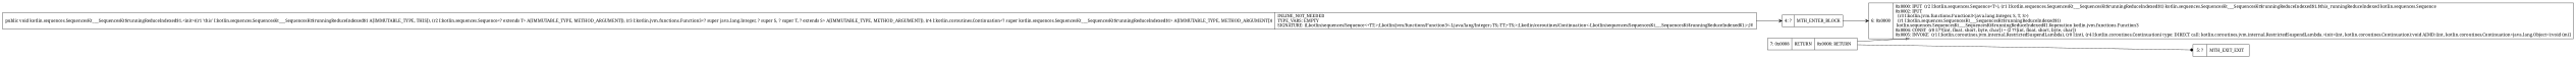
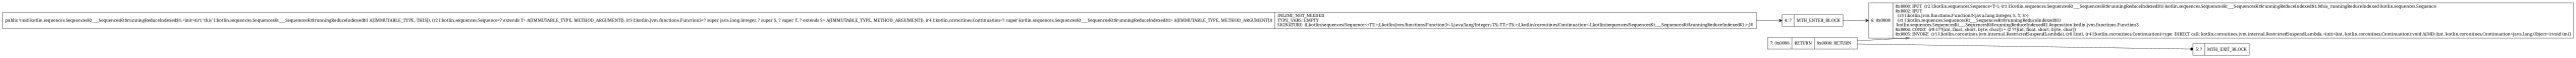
  digraph {
    fontname="Noto Serif"
    rankdir=LR
    node [fontname="Noto Serif" shape=record]
    edge [arrowhead=vee fontname="Noto Serif"]
    n1 [label="{4\:\ ?|MTH_ENTER_BLOCK\l}"]
    n2 [label="{6\:\ 0x0000|0x0000: IPUT  (r2 I:kotlin.sequences.Sequence\<T\>), (r1 I:kotlin.sequences.SequencesKt___SequencesKt$runningReduceIndexed$1) kotlin.sequences.SequencesKt___SequencesKt$runningReduceIndexed$1.$this_runningReduceIndexed kotlin.sequences.Sequence \l0x0002: IPUT  \l  (r3 I:kotlin.jvm.functions.Function3\<java.lang.Integer, S, T, S\>)\l  (r1 I:kotlin.sequences.SequencesKt___SequencesKt$runningReduceIndexed$1)\l kotlin.sequences.SequencesKt___SequencesKt$runningReduceIndexed$1.$operation kotlin.jvm.functions.Function3 \l0x0004: CONST  (r0 I:??[int, float, short, byte, char]) = (2 ??[int, float, short, byte, char]) \l0x0005: INVOKE  (r1 I:kotlin.coroutines.jvm.internal.RestrictedSuspendLambda), (r0 I:int), (r4 I:kotlin.coroutines.Continuation) type: DIRECT call: kotlin.coroutines.jvm.internal.RestrictedSuspendLambda.\<init\>(int, kotlin.coroutines.Continuation):void A[MD:(int, kotlin.coroutines.Continuation\<java.lang.Object\>):void (m)]\l}"]
    n3 [label="{7\:\ 0x0008|RETURN\l|0x0008: RETURN   \l}"]
-   n4 [label="{5\:\ ?|MTH_EXIT_EXIT\l}"]
+   n4 [label="{5\:\ ?|MTH_EXIT_BLOCK\l}"]
    n5 [label="{public void kotlin.sequences.SequencesKt___SequencesKt$runningReduceIndexed$1.\<init\>((r1 'this' I:kotlin.sequences.SequencesKt___SequencesKt$runningReduceIndexed$1 A[IMMUTABLE_TYPE, THIS]), (r2 I:kotlin.sequences.Sequence\<? extends T\> A[IMMUTABLE_TYPE, METHOD_ARGUMENT]), (r3 I:kotlin.jvm.functions.Function3\<? super java.lang.Integer, ? super S, ? super T, ? extends S\> A[IMMUTABLE_TYPE, METHOD_ARGUMENT]), (r4 I:kotlin.coroutines.Continuation\<? super kotlin.sequences.SequencesKt___SequencesKt$runningReduceIndexed$1\> A[IMMUTABLE_TYPE, METHOD_ARGUMENT]))  | INLINE_NOT_NEEDED\lTYPE_VARS: EMPTY\lSIGNATURE: (Lkotlin\/sequences\/Sequence\<+TT;\>;Lkotlin\/jvm\/functions\/Function3\<\-Ljava\/lang\/Integer;\-TS;\-TT;+TS;\>;Lkotlin\/coroutines\/Continuation\<\-Lkotlin\/sequences\/SequencesKt___SequencesKt$runningReduceIndexed$1;\>;)V\l}"]
    n1 -> n2
    n3 -> n2 [arrowhead=onormal]
    n3 -> n4 [arrowhead=dot]
    n5 -> n1
  }
